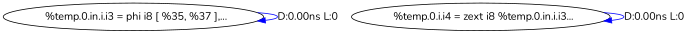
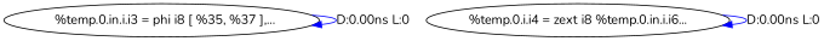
  digraph {
    fontname=Nunito
    node [fontname=Nunito]
    edge [color=blue fontname=Nunito]
    n1 [label="  %temp.0.in.i.i3 = phi i8 [ %35, %37 ],..."]
-   n2 [label="  %temp.0.i.i4 = zext i8 %temp.0.in.i.i3..."]
+   n2 [label="%temp.0.i.i4 = zext i8 %temp.0.in.i.i6..."]
    n1 -> n1 [label="D:0.00ns L:0"]
    n2 -> n2 [label="D:0.00ns L:0"]
  }
